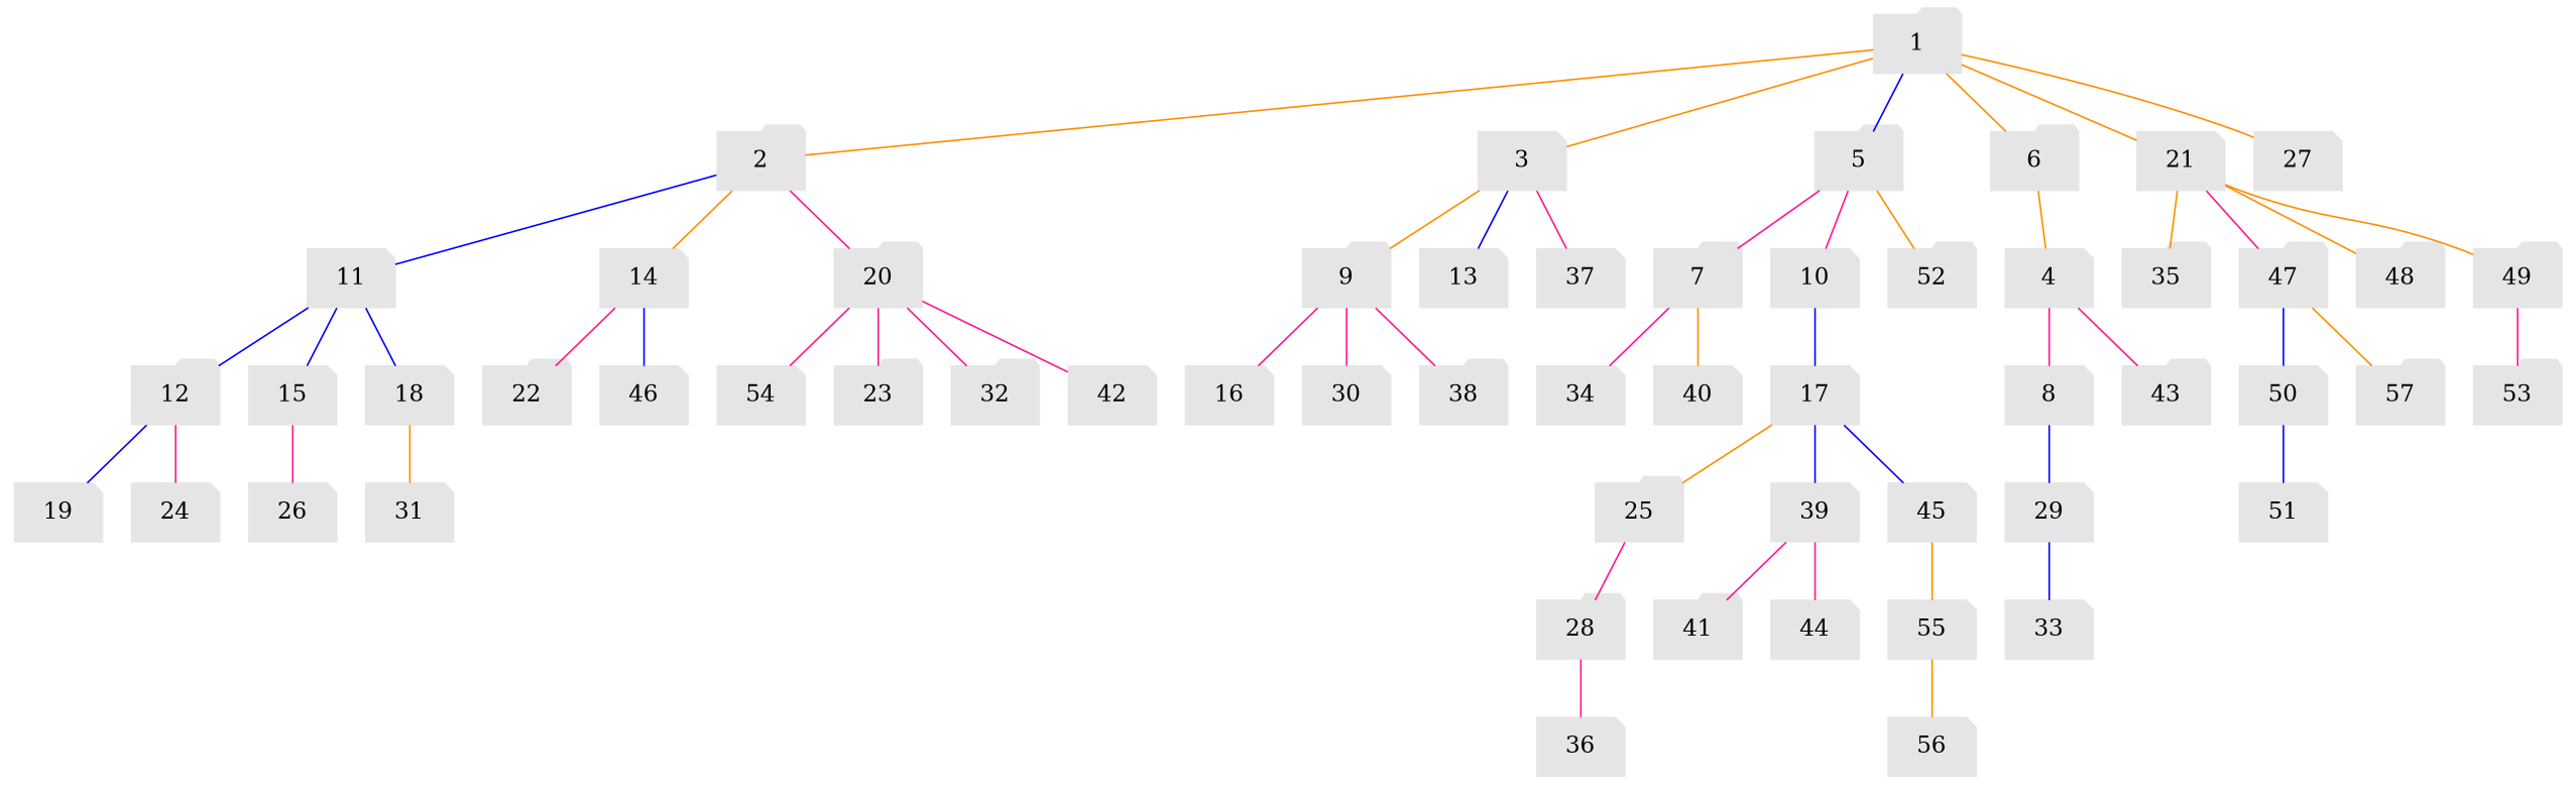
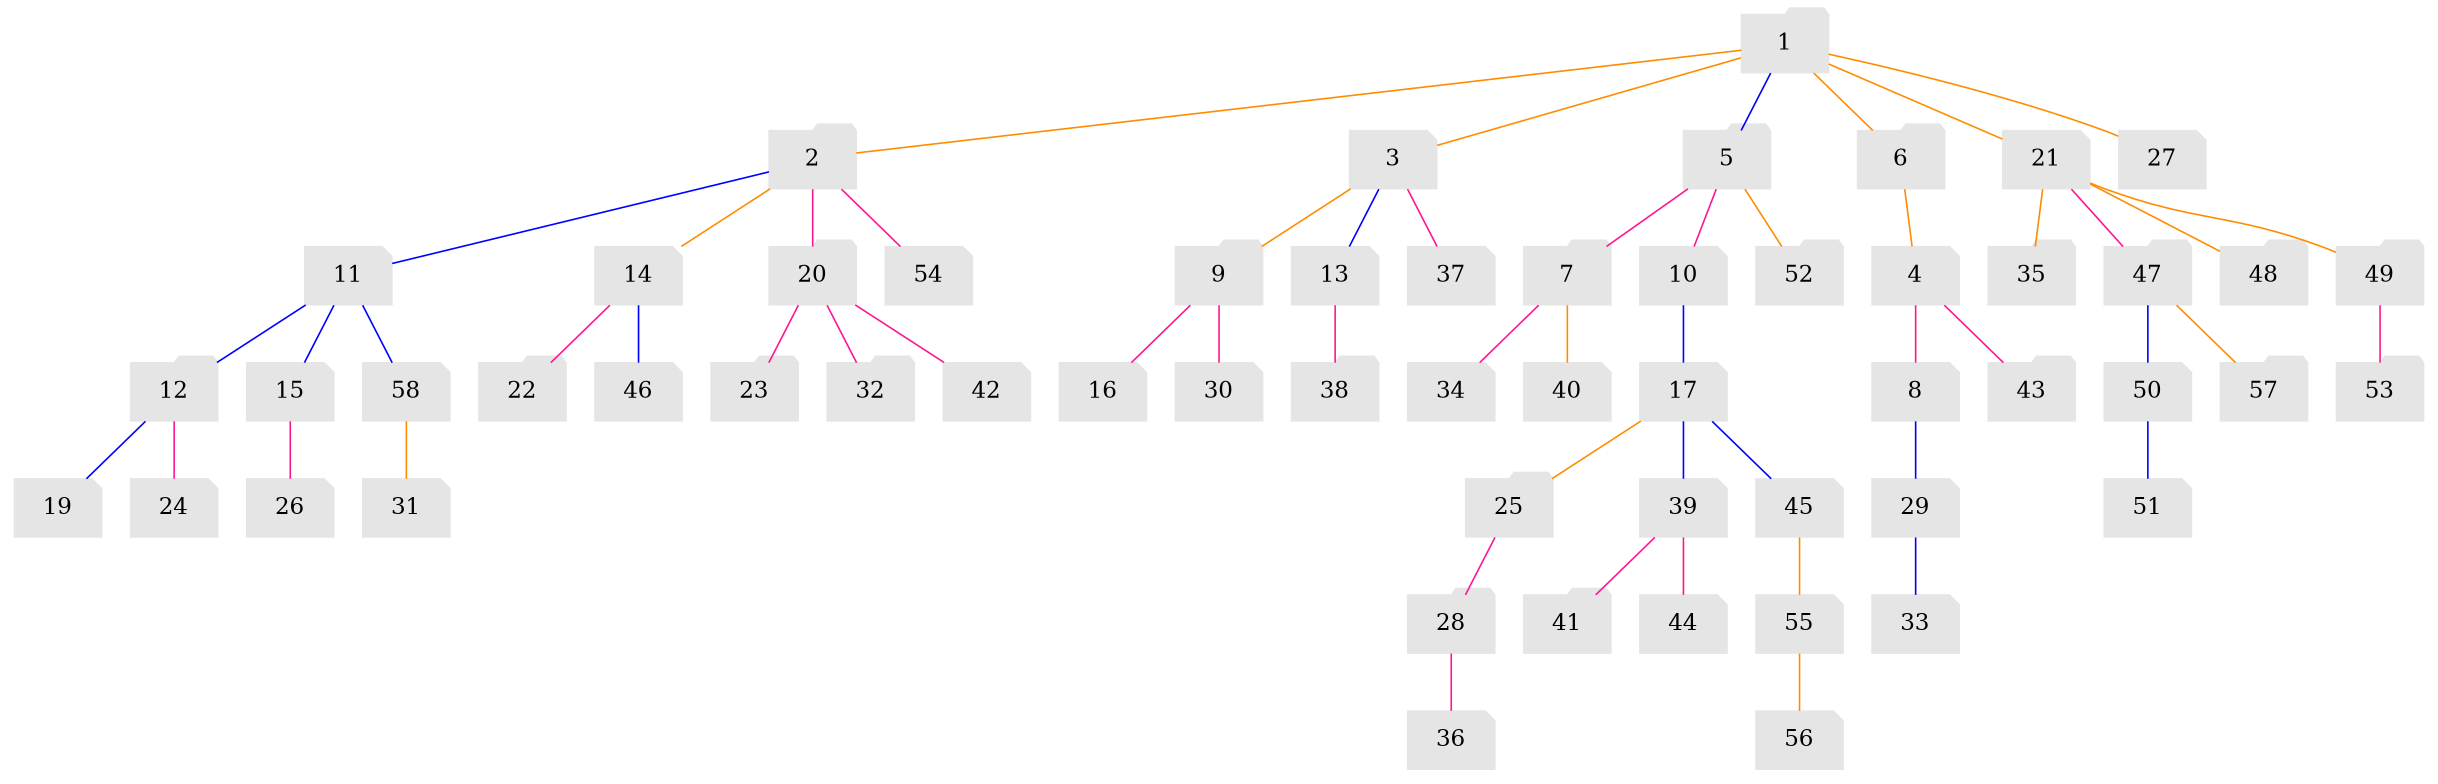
  graph {
    node [color=gray90 shape=note style=filled]
    edge [color=deeppink]
    1 [shape=folder]
    2 [shape=folder]
    3
    5 [shape=folder]
    6 [shape=folder]
    21
    27
    11
    14
    20 [shape=folder]
    54
    9 [shape=folder]
    13
    37
    4
    8
    43 [shape=folder]
    7 [shape=folder]
    10
    52 [shape=folder]
    35 [shape=folder]
    47 [shape=folder]
    48 [shape=folder]
    49 [shape=folder]
    12 [shape=folder]
    15
-   18
+   18 [label=58]
    22 [shape=folder]
    46
    23 [shape=folder]
    32 [shape=folder]
    42
    16
    30
    38 [shape=folder]
    29
    34
    40
    17
    33
    25 [shape=folder]
    39
    45
    19
    24
    26
    31
    28 [shape=folder]
    41 [shape=folder]
    44
    55
    50
    57 [shape=folder]
    53 [shape=folder]
    36
    56
    51
    1 -- 2 [color=darkorange]
    1 -- 3 [color=darkorange]
    1 -- 5 [color=blue]
    1 -- 6 [color=darkorange]
    1 -- 21 [color=darkorange]
    1 -- 27 [color=darkorange]
    2 -- 11 [color=blue]
    2 -- 14 [color=darkorange]
    2 -- 20
-   20 -- 54
+   2 -- 54
    3 -- 9 [color=darkorange]
    3 -- 13 [color=blue]
    3 -- 37
    5 -- 7
    5 -- 10
    5 -- 52 [color=darkorange]
    6 -- 4 [color=darkorange]
    21 -- 35 [color=darkorange]
    21 -- 47
    21 -- 48 [color=darkorange]
    21 -- 49 [color=darkorange]
    11 -- 12 [color=blue]
    11 -- 15 [color=blue]
    11 -- 18 [color=blue]
    14 -- 22
    14 -- 46 [color=blue]
    20 -- 23
    20 -- 32
    20 -- 42
    9 -- 16
    9 -- 30
-   9 -- 38
+   13 -- 38
    4 -- 8
    4 -- 43
    8 -- 29 [color=blue]
    7 -- 34
    7 -- 40 [color=darkorange]
    10 -- 17 [color=blue]
    47 -- 50 [color=blue]
    47 -- 57 [color=darkorange]
    49 -- 53
    12 -- 19 [color=blue]
    12 -- 24
    15 -- 26
    18 -- 31 [color=darkorange]
    29 -- 33 [color=blue]
    17 -- 25 [color=darkorange]
    17 -- 39 [color=blue]
    17 -- 45 [color=blue]
    25 -- 28
    39 -- 41
    39 -- 44
    45 -- 55 [color=darkorange]
    28 -- 36
    55 -- 56 [color=darkorange]
    50 -- 51 [color=blue]
  }
